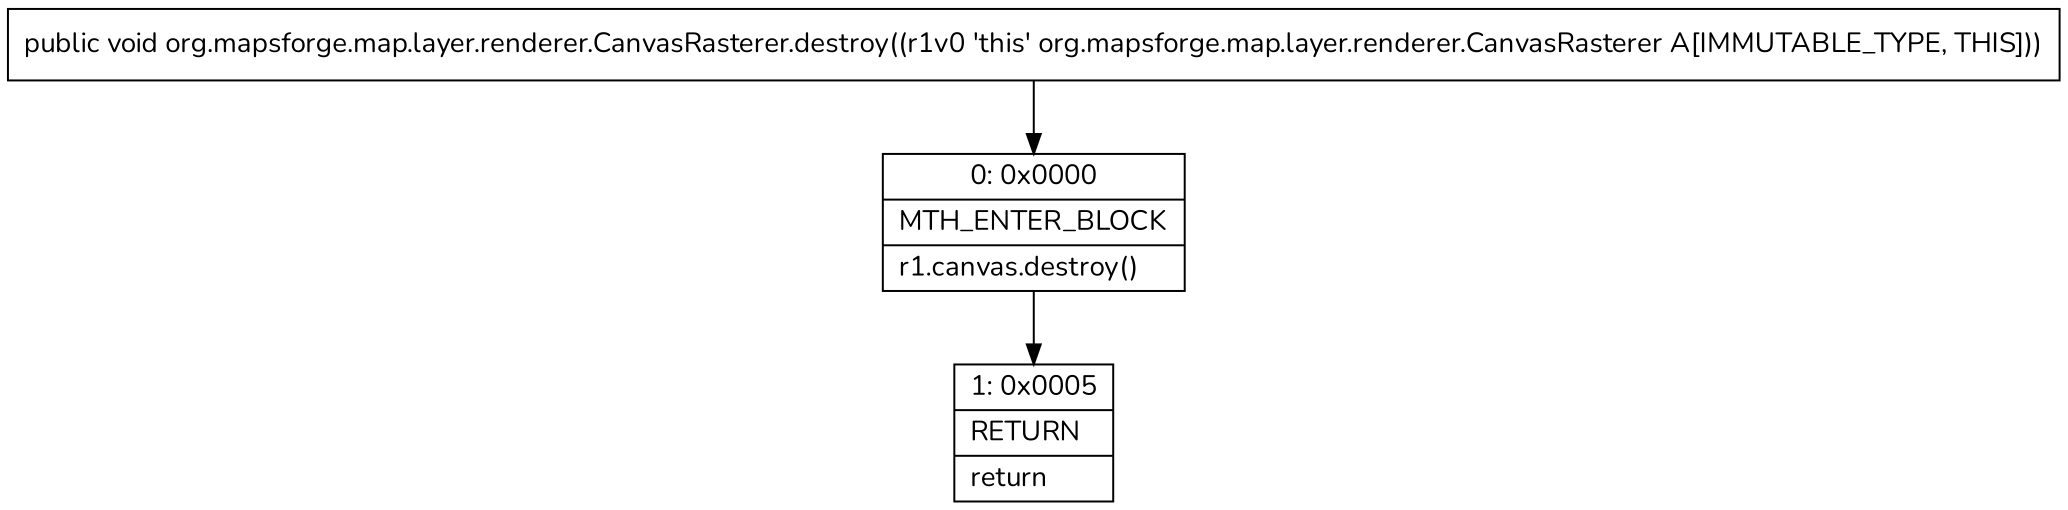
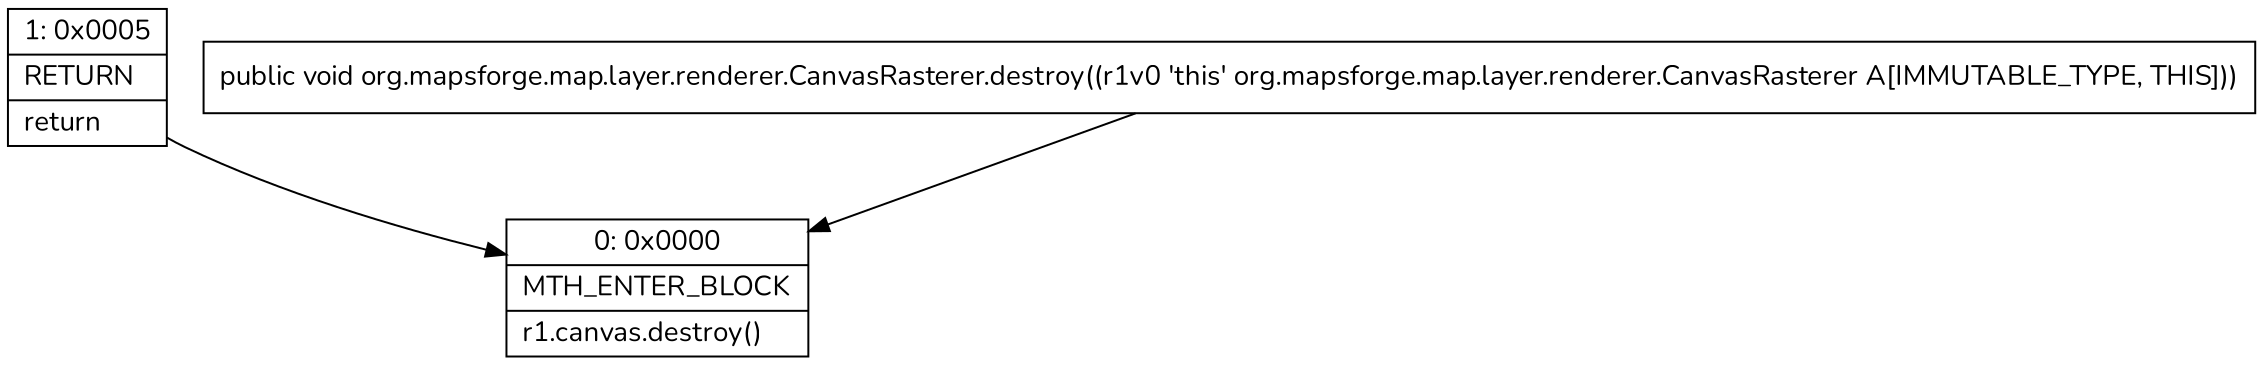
  digraph {
    fontname=Nunito
    node [shape=record fontname=Nunito]
    edge [fontname=Nunito]
    n1 [label="{0\:\ 0x0000|MTH_ENTER_BLOCK\l|r1.canvas.destroy()\l}"]
    n2 [label="{1\:\ 0x0005|RETURN\l|return\l}"]
    n3 [label="{public void org.mapsforge.map.layer.renderer.CanvasRasterer.destroy((r1v0 'this' org.mapsforge.map.layer.renderer.CanvasRasterer A[IMMUTABLE_TYPE, THIS])) }"]
-   n1 -> n2
+   n2 -> n1
    n3 -> n1
  }
